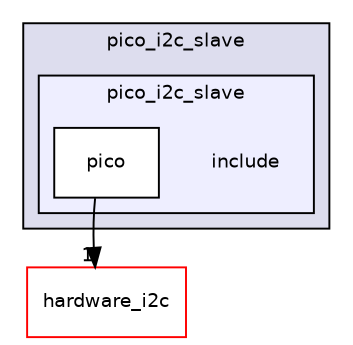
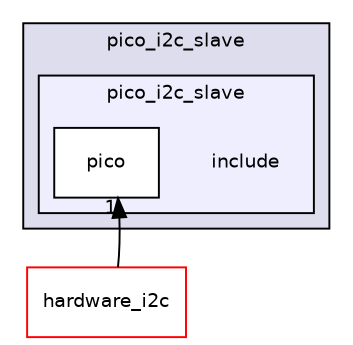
  digraph {
    compound=true
    node [fontname=Helvetica fontsize=10 shape=box fillcolor=white style=filled]
    n1 [label=include shape=plaintext fillcolor="" style=""]
    n2 [color=black label=pico]
    n3 [color=red label=hardware_i2c]
    subgraph cluster_1 {
      bgcolor="#ddddee"
      fontname=Helvetica
      fontsize=10
      label=pico_i2c_slave
      pencolor=black
      subgraph cluster_2 {
        bgcolor="#eeeeff"
        fontname=Helvetica
        fontsize=10
        pencolor=black
        n1
        n2
      }
    }
-   n2 -> n3 [headlabel=1 labeldistance=1.5 labelfontname=Helvetica labelfontsize=10]
+   n3 -> n2 [headlabel=1 labeldistance=1.5 labelfontname=Helvetica labelfontsize=10]
  }
